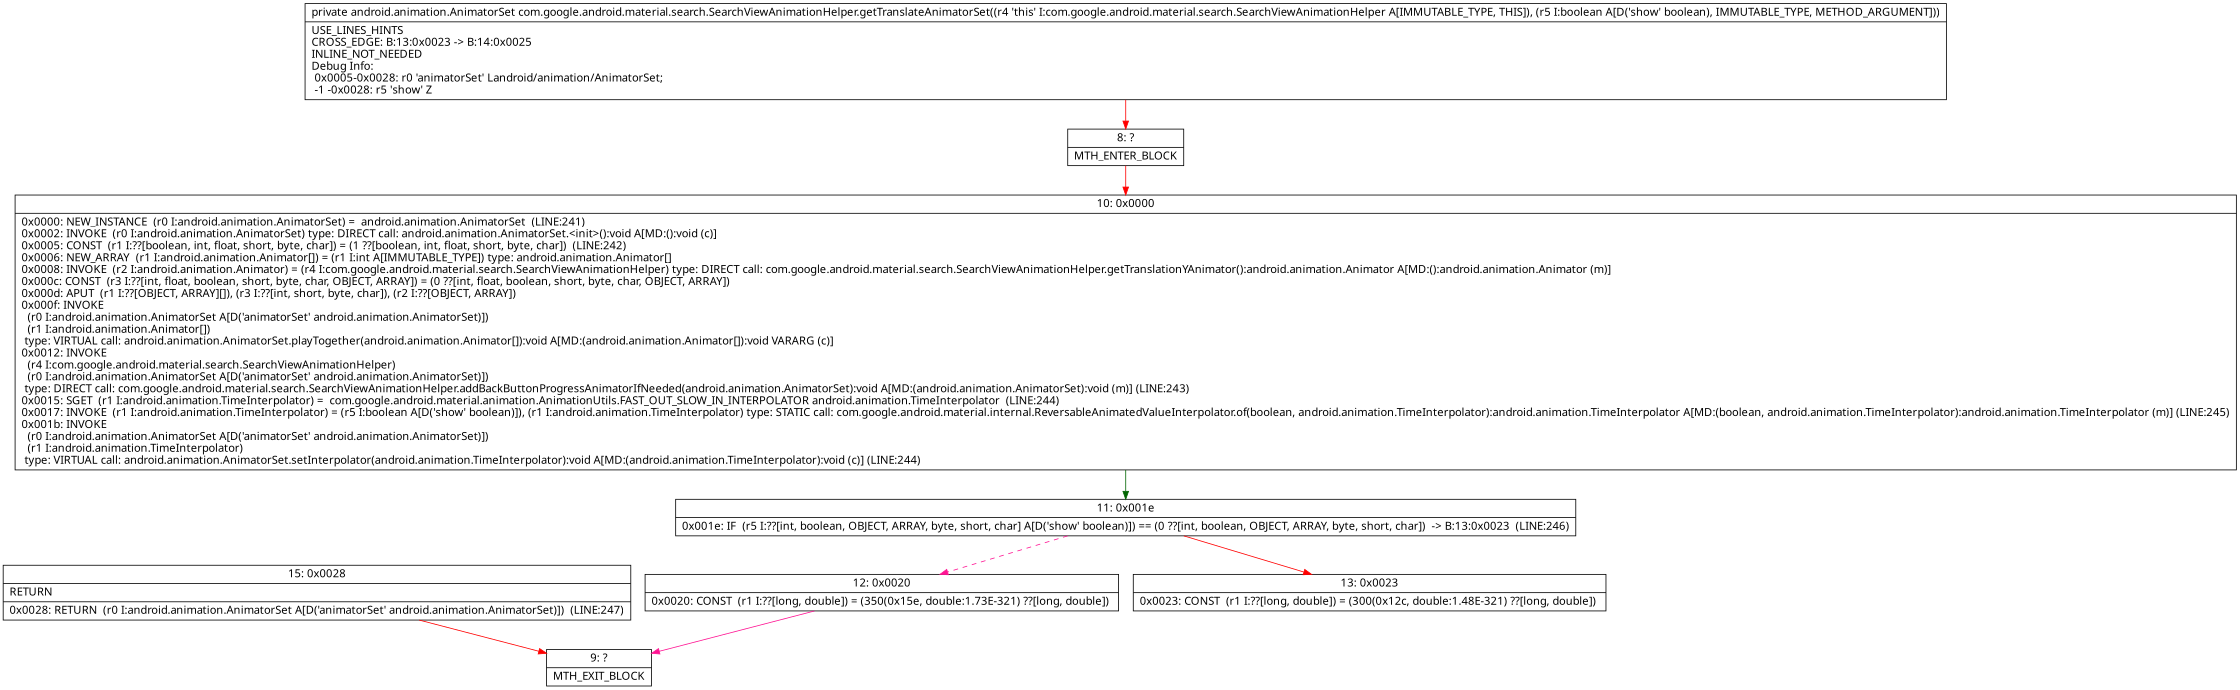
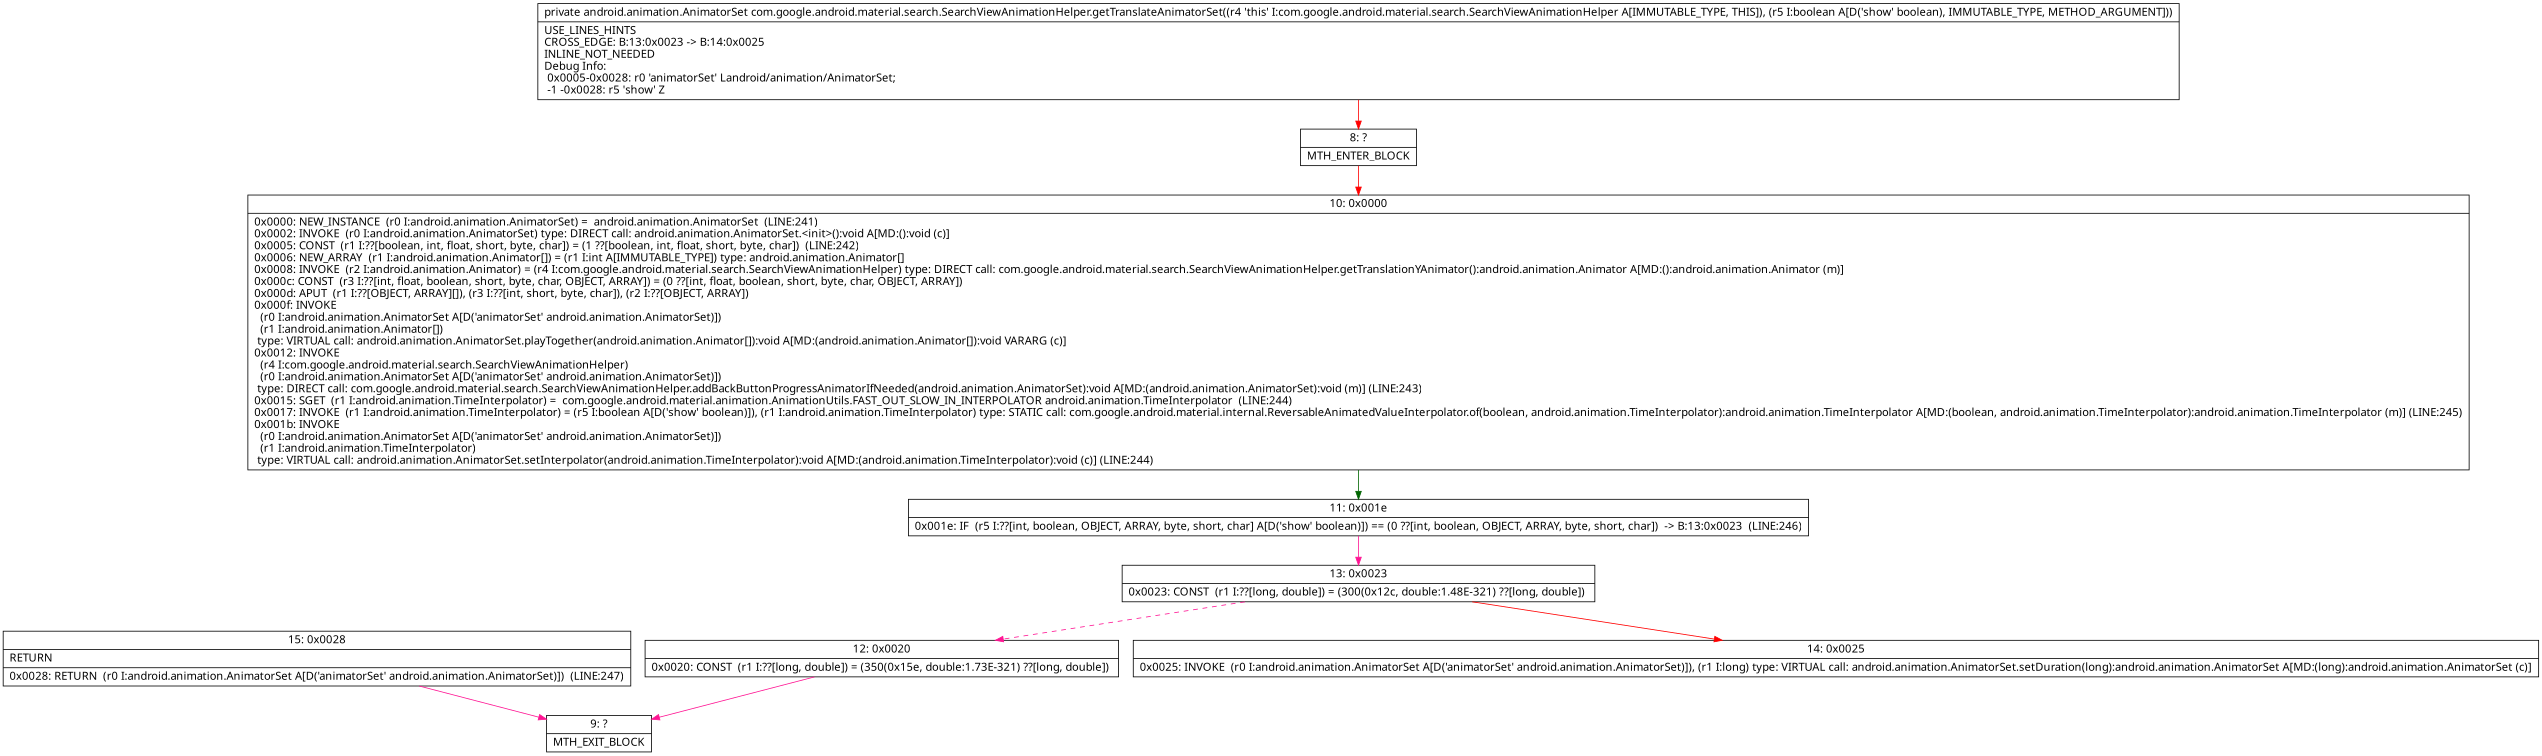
  digraph {
    fontname="Noto Sans"
    node [fontname="Noto Sans" shape=record]
    edge [color=red fontname="Noto Sans"]
    n1 [label="{8\:\ ?|MTH_ENTER_BLOCK\l}"]
    n2 [label="{10\:\ 0x0000|0x0000: NEW_INSTANCE  (r0 I:android.animation.AnimatorSet) =  android.animation.AnimatorSet  (LINE:241)\l0x0002: INVOKE  (r0 I:android.animation.AnimatorSet) type: DIRECT call: android.animation.AnimatorSet.\<init\>():void A[MD:():void (c)]\l0x0005: CONST  (r1 I:??[boolean, int, float, short, byte, char]) = (1 ??[boolean, int, float, short, byte, char])  (LINE:242)\l0x0006: NEW_ARRAY  (r1 I:android.animation.Animator[]) = (r1 I:int A[IMMUTABLE_TYPE]) type: android.animation.Animator[] \l0x0008: INVOKE  (r2 I:android.animation.Animator) = (r4 I:com.google.android.material.search.SearchViewAnimationHelper) type: DIRECT call: com.google.android.material.search.SearchViewAnimationHelper.getTranslationYAnimator():android.animation.Animator A[MD:():android.animation.Animator (m)]\l0x000c: CONST  (r3 I:??[int, float, boolean, short, byte, char, OBJECT, ARRAY]) = (0 ??[int, float, boolean, short, byte, char, OBJECT, ARRAY]) \l0x000d: APUT  (r1 I:??[OBJECT, ARRAY][]), (r3 I:??[int, short, byte, char]), (r2 I:??[OBJECT, ARRAY]) \l0x000f: INVOKE  \l  (r0 I:android.animation.AnimatorSet A[D('animatorSet' android.animation.AnimatorSet)])\l  (r1 I:android.animation.Animator[])\l type: VIRTUAL call: android.animation.AnimatorSet.playTogether(android.animation.Animator[]):void A[MD:(android.animation.Animator[]):void VARARG (c)]\l0x0012: INVOKE  \l  (r4 I:com.google.android.material.search.SearchViewAnimationHelper)\l  (r0 I:android.animation.AnimatorSet A[D('animatorSet' android.animation.AnimatorSet)])\l type: DIRECT call: com.google.android.material.search.SearchViewAnimationHelper.addBackButtonProgressAnimatorIfNeeded(android.animation.AnimatorSet):void A[MD:(android.animation.AnimatorSet):void (m)] (LINE:243)\l0x0015: SGET  (r1 I:android.animation.TimeInterpolator) =  com.google.android.material.animation.AnimationUtils.FAST_OUT_SLOW_IN_INTERPOLATOR android.animation.TimeInterpolator  (LINE:244)\l0x0017: INVOKE  (r1 I:android.animation.TimeInterpolator) = (r5 I:boolean A[D('show' boolean)]), (r1 I:android.animation.TimeInterpolator) type: STATIC call: com.google.android.material.internal.ReversableAnimatedValueInterpolator.of(boolean, android.animation.TimeInterpolator):android.animation.TimeInterpolator A[MD:(boolean, android.animation.TimeInterpolator):android.animation.TimeInterpolator (m)] (LINE:245)\l0x001b: INVOKE  \l  (r0 I:android.animation.AnimatorSet A[D('animatorSet' android.animation.AnimatorSet)])\l  (r1 I:android.animation.TimeInterpolator)\l type: VIRTUAL call: android.animation.AnimatorSet.setInterpolator(android.animation.TimeInterpolator):void A[MD:(android.animation.TimeInterpolator):void (c)] (LINE:244)\l}"]
    n3 [label="{11\:\ 0x001e|0x001e: IF  (r5 I:??[int, boolean, OBJECT, ARRAY, byte, short, char] A[D('show' boolean)]) == (0 ??[int, boolean, OBJECT, ARRAY, byte, short, char])  \-\> B:13:0x0023  (LINE:246)\l}"]
    n4 [label="{12\:\ 0x0020|0x0020: CONST  (r1 I:??[long, double]) = (350(0x15e, double:1.73E\-321) ??[long, double]) \l}"]
    n5 [label="{13\:\ 0x0023|0x0023: CONST  (r1 I:??[long, double]) = (300(0x12c, double:1.48E\-321) ??[long, double]) \l}"]
    n6 [label="{9\:\ ?|MTH_EXIT_BLOCK\l}"]
+   n7 [label="{14\:\ 0x0025|0x0025: INVOKE  (r0 I:android.animation.AnimatorSet A[D('animatorSet' android.animation.AnimatorSet)]), (r1 I:long) type: VIRTUAL call: android.animation.AnimatorSet.setDuration(long):android.animation.AnimatorSet A[MD:(long):android.animation.AnimatorSet (c)]\l}"]
    n8 [label="{15\:\ 0x0028|RETURN\l|0x0028: RETURN  (r0 I:android.animation.AnimatorSet A[D('animatorSet' android.animation.AnimatorSet)])  (LINE:247)\l}"]
    n9 [label="{private android.animation.AnimatorSet com.google.android.material.search.SearchViewAnimationHelper.getTranslateAnimatorSet((r4 'this' I:com.google.android.material.search.SearchViewAnimationHelper A[IMMUTABLE_TYPE, THIS]), (r5 I:boolean A[D('show' boolean), IMMUTABLE_TYPE, METHOD_ARGUMENT]))  | USE_LINES_HINTS\lCROSS_EDGE: B:13:0x0023 \-\> B:14:0x0025\lINLINE_NOT_NEEDED\lDebug Info:\l  0x0005\-0x0028: r0 'animatorSet' Landroid\/animation\/AnimatorSet;\l  \-1 \-0x0028: r5 'show' Z\l}"]
    n1 -> n2
    n2 -> n3 [color=darkgreen]
-   n3 -> n4 [color=deeppink style=dashed]
-   n3 -> n5
+   n5 -> n4 [color=deeppink style=dashed]
+   n3 -> n5 [color=deeppink]
    n4 -> n6 [color=deeppink]
-   n8 -> n6
+   n5 -> n7
+   n8 -> n6 [color=deeppink]
    n9 -> n1
  }
